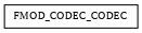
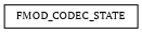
  digraph {
    rankdir=LR
    fontname="PT Serif"
-   n1 [color=black fillcolor=white fontname="PT Serif" fontsize=10 height=0.2 label=FMOD_CODEC_CODEC shape=record style=filled width=0.4]
+   n1 [color=black fillcolor=white fontname="PT Serif" fontsize=10 height=0.2 label=FMOD_CODEC_STATE shape=record style=filled width=0.4]
  }
